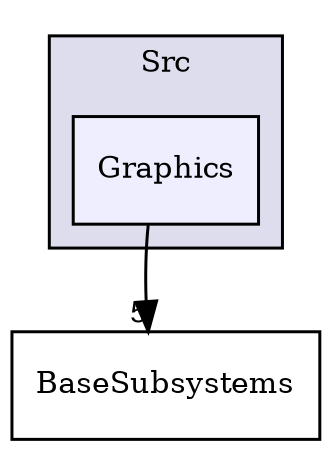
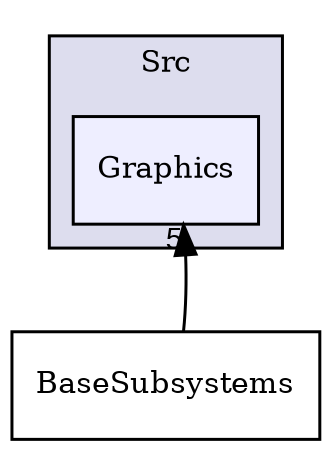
  digraph {
    compound=true
    fontname="DejaVu Serif"
    node [fontname="DejaVu Serif" fontsize=10 shape=box]
    n1 [fillcolor="#eeeeff" label=Graphics pencolor=black style=filled]
    n2 [label=BaseSubsystems]
    subgraph cluster_1 {
      bgcolor="#ddddee"
      fontsize=10
      label=Src
      pencolor=black
      n1
    }
-   n1 -> n2 [headlabel=5 labeldistance=1.5 labelfontname=FreeSans labelfontsize=10 fontname="DejaVu Serif"]
+   n2 -> n1 [headlabel=5 labeldistance=1.5 labelfontname=FreeSans labelfontsize=10 fontname="DejaVu Serif"]
  }
